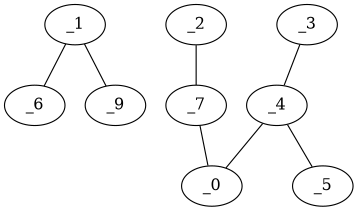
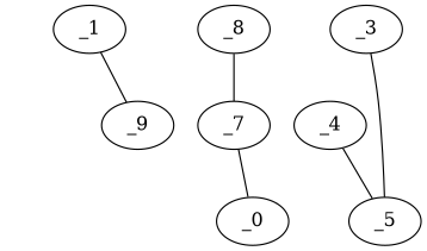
  graph {
    fontname="DejaVu Serif"
    node [charge=0 chem=1 fontname="DejaVu Serif" symbol="C  "]
    edge [fontname="DejaVu Serif" valence=1]
    _1 [x=2.9135 y=-1.1068]
-   _6 [x=2 y=-0.7]
    _9 [chem=2 symbol="O  " x=3.1215 y=-2.0849]
-   _2 [x=4.4487 y=0.1364]
+   _2 [x=4.4487 y=0.1364 label=_8]
    _7 [chem=2 symbol="O  " x=6.2807 y=-0.6224]
    _3 [chem=2 symbol="O  " x=3.9709 y=2.0849]
    _4 [x=4.7075 y=1.1023]
    n8 [chem=2 label=_0 symbol="O  " x=6.5395 y=0.3435]
    _5 [x=2.1045 y=0.2945]
-   _1 -- _6
    _1 -- _9
    _2 -- _7
    _7 -- n8
-   _3 -- _4
-   _4 -- n8
+   _3 -- _5
    _4 -- _5
  }
